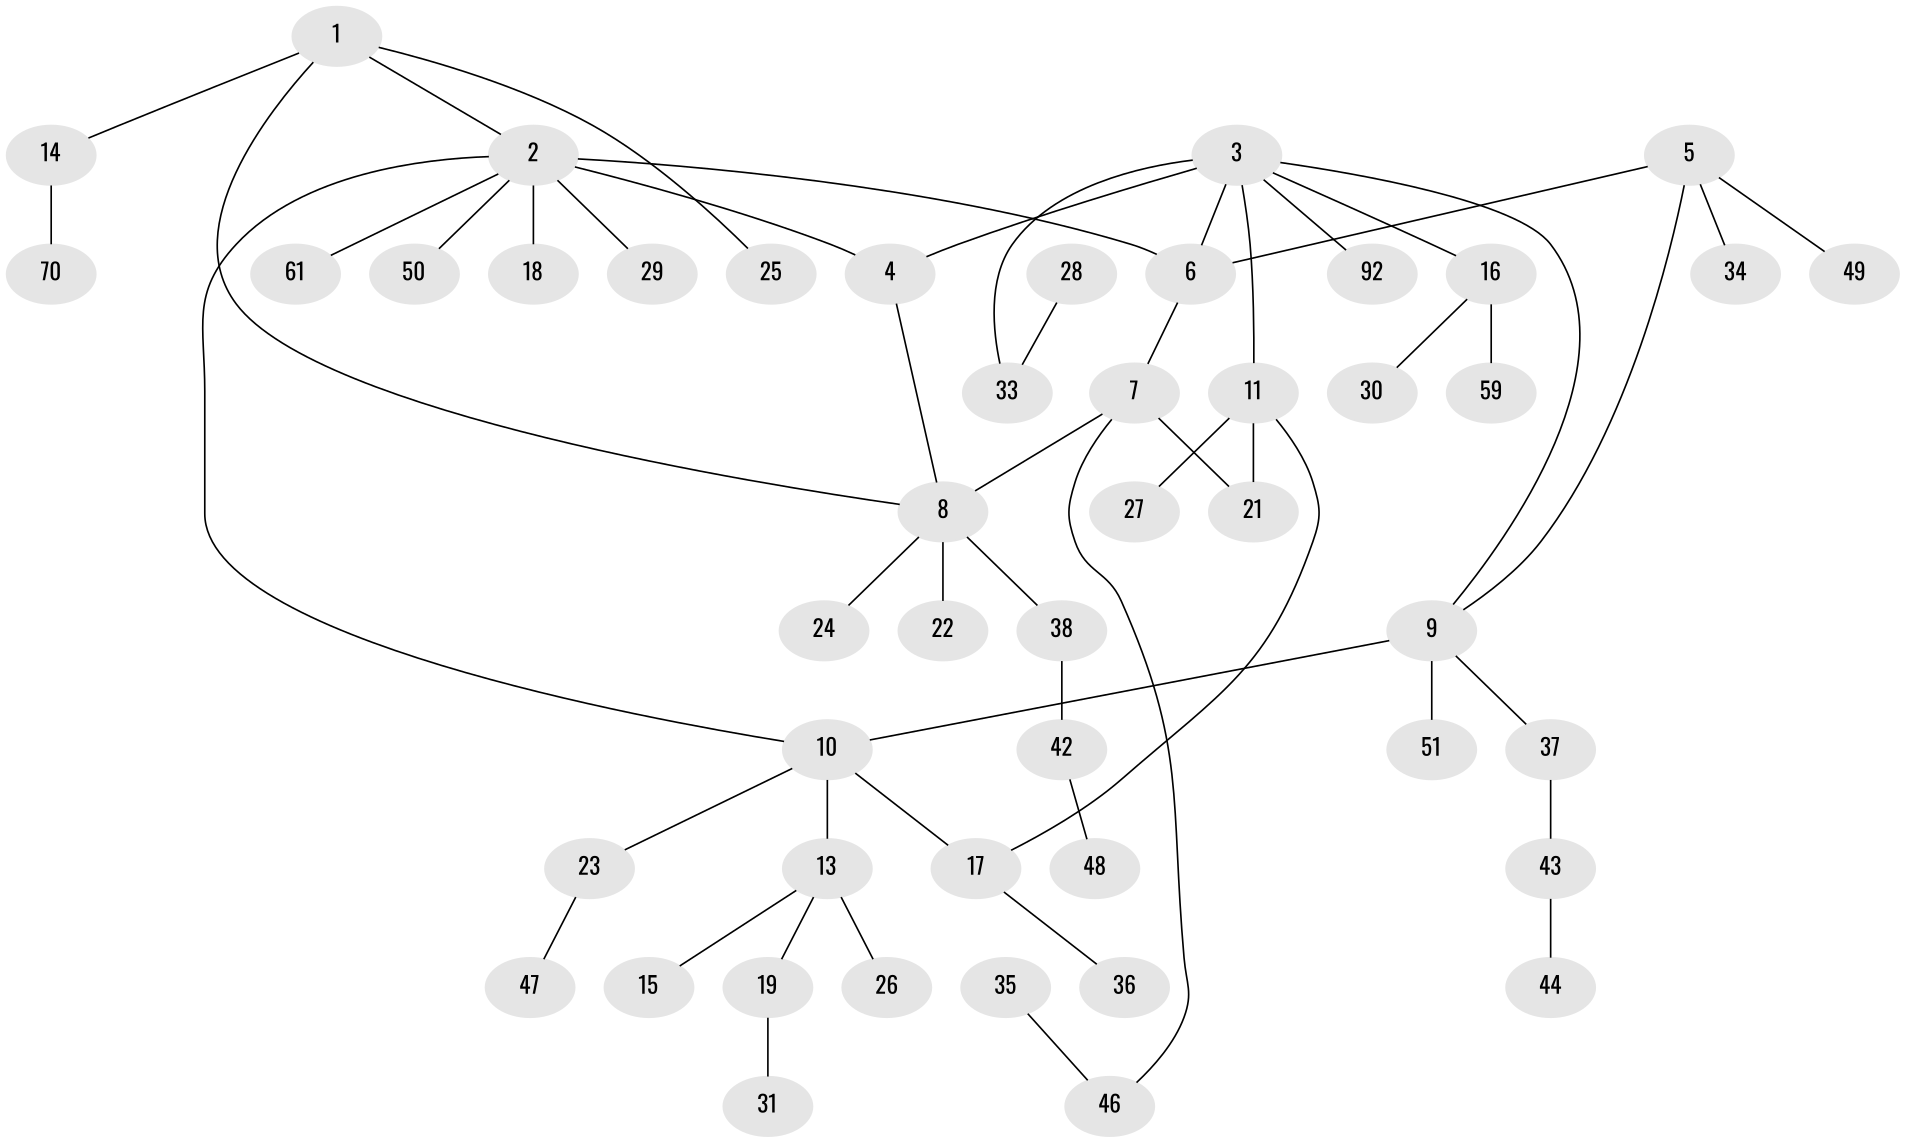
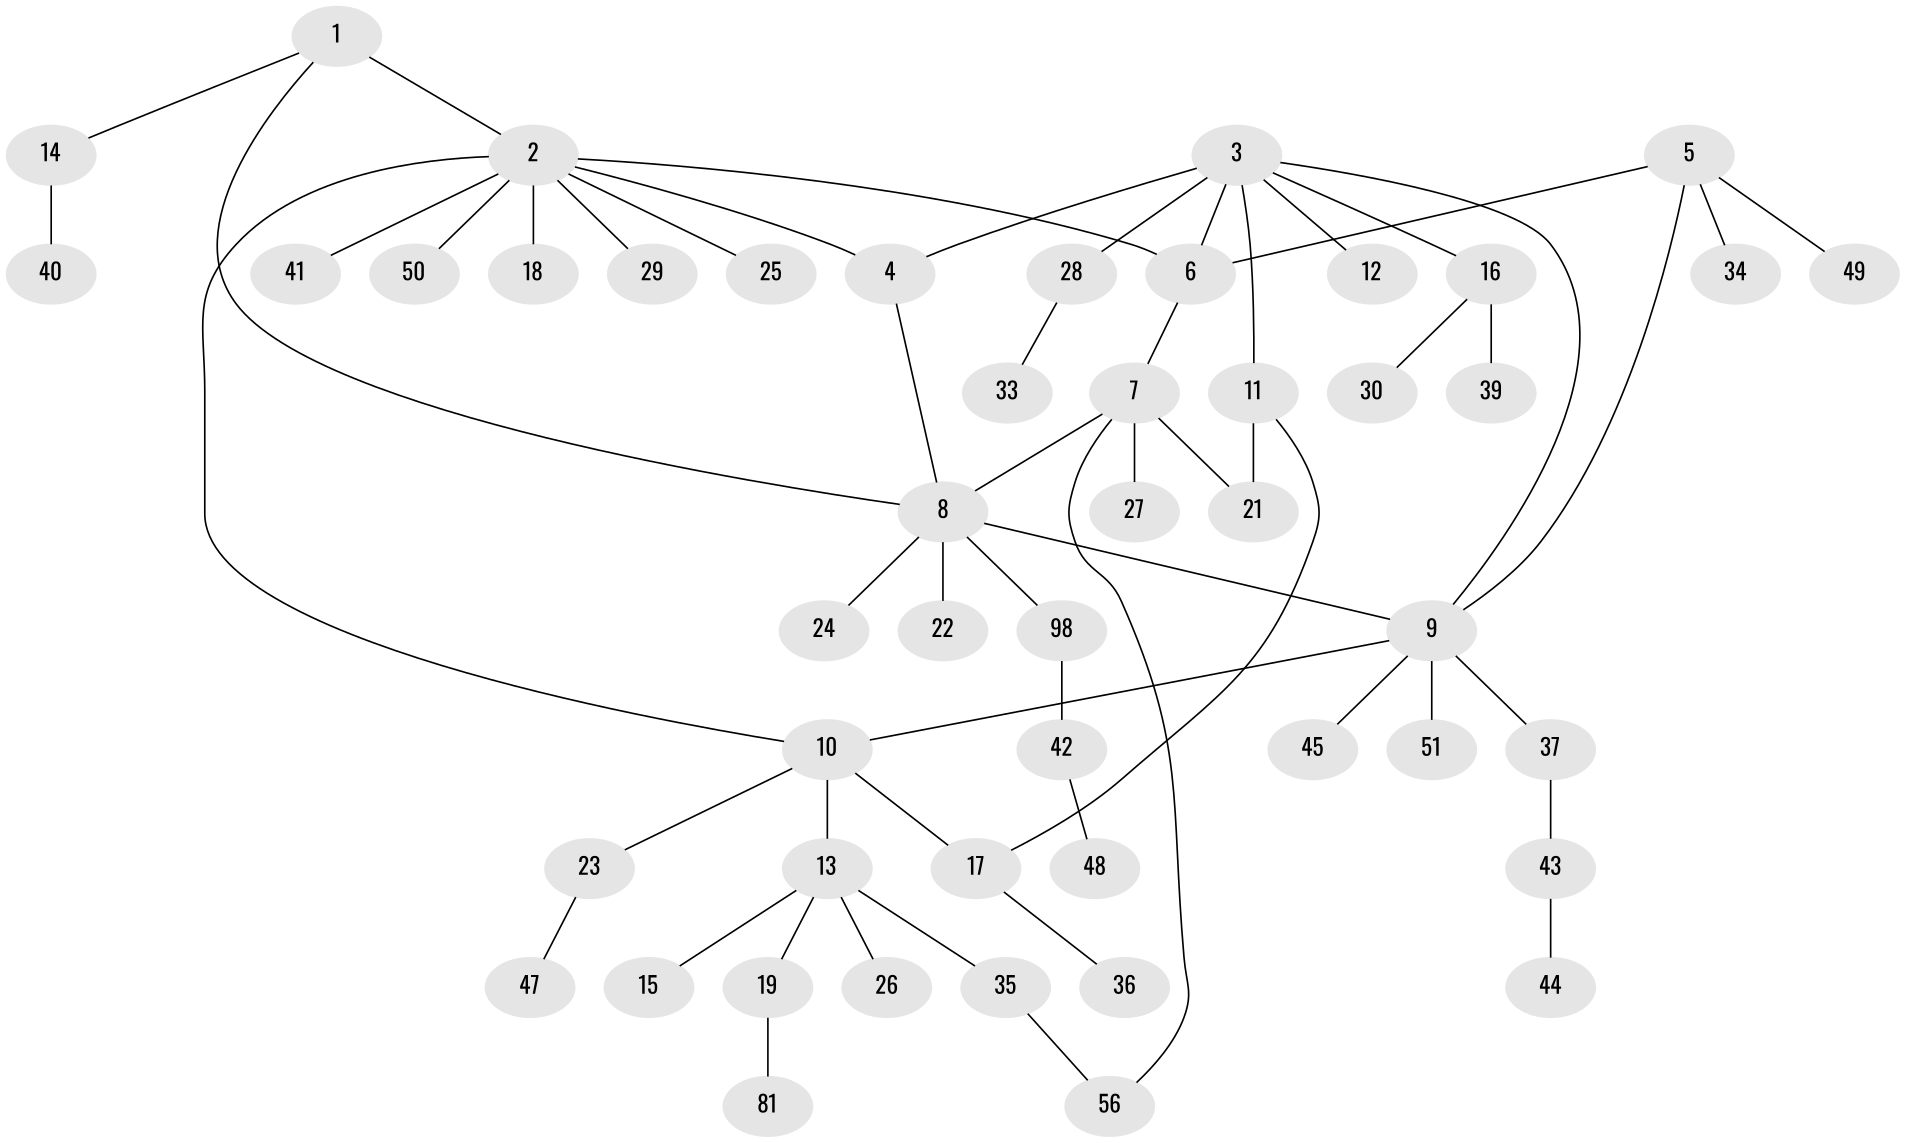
  graph {
    fontname=Oswald
    node [color=gray90 fontname=Oswald style=filled]
    edge [fontname=Oswald]
    1
    2
    8
    14
    4
    6
    10
    18
    25
    29
-   41 [label=61]
+   41
    50
    9
    22
    24
-   38
-   40 [label=70]
+   38 [label=98]
+   40
    7
    13
    17
    23
    3
    11
-   12 [label=92]
+   12
    16
    28
    37
+   45
    51
    21
    27
    30
-   39 [label=59]
+   39
    33
    5
    34
    49
-   46
+   46 [label=56]
    42
    43
    15
    19
    26
    35
    36
    47
-   31
+   31 [label=81]
    44
    48
    1 -- 2
    1 -- 8
    1 -- 14
    2 -- 4
    2 -- 6
    2 -- 10
    2 -- 18
-   1 -- 25
+   2 -- 25
    2 -- 29
    2 -- 41
    2 -- 50
+   8 -- 9
    8 -- 22
    8 -- 24
    8 -- 38
    14 -- 40
    4 -- 8
    6 -- 7
    10 -- 13
    10 -- 17
    10 -- 23
    9 -- 10
    9 -- 37
+   9 -- 45
    9 -- 51
    38 -- 42
    7 -- 8
    7 -- 21
    7 -- 46
    13 -- 15
    13 -- 19
    13 -- 26
+   13 -- 35
    17 -- 36
    23 -- 47
    3 -- 4
    3 -- 6
    3 -- 9
    3 -- 11
    3 -- 12
    3 -- 16
-   3 -- 33
+   3 -- 28
    11 -- 17
    11 -- 21
-   11 -- 27
+   7 -- 27
    16 -- 30
    16 -- 39
    28 -- 33
    37 -- 43
    5 -- 6
    5 -- 9
    5 -- 34
    5 -- 49
    42 -- 48
    43 -- 44
    19 -- 31
    35 -- 46
  }
